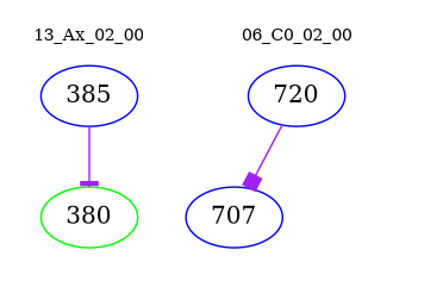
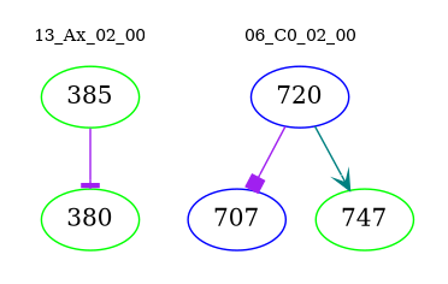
  digraph {
    node [color=blue]
    edge [color=purple]
-   n1 [label=385]
+   n1 [color=green label=385]
    n2 [color=green label=380]
    n3 [label=720]
    n4 [label=707]
+   n5 [color=green label=747]
    subgraph cluster_1 {
      color=white
      fontsize=10
      label="13_Ax_02_00"
      n1
      n2
    }
    subgraph cluster_2 {
      color=white
      fontsize=10
      label="06_C0_02_00"
      n3
      n4
+     n5
    }
    n1 -> n2 [arrowhead=tee]
    n3 -> n4 [arrowhead=box]
+   n3 -> n5 [arrowhead=vee color=teal]
  }
